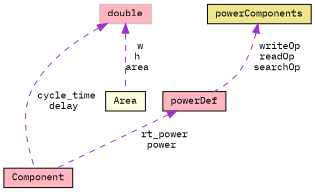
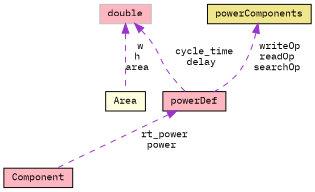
  digraph {
    fontname="IBM Plex Mono"
    node [color=black fillcolor=lightpink fontname="IBM Plex Mono" fontsize=10 shape=record style=filled]
    edge [color=darkorchid3 dir=back fontname="IBM Plex Mono" fontsize=10 labelfontname=FreeSans labelfontsize=10 style=dashed]
    n1 [fontcolor=black height=0.2 label=Component width=0.4]
    n2 [color=grey75 height=0.2 label=double width=0.4]
    n3 [fillcolor=lightyellow height=0.2 label=Area width=0.4]
    n4 [fillcolor=khaki height=0.2 label=powerComponents width=0.4]
    n5 [height=0.2 label=powerDef width=0.4]
-   n2 -> n1 [label=" cycle_time\ndelay"]
+   n2 -> n5 [label=" cycle_time\ndelay"]
    n2 -> n3 [label=" w\nh\narea"]
    n4 -> n5 [label=" writeOp\nreadOp\nsearchOp"]
    n5 -> n1 [label=" rt_power\npower"]
  }
